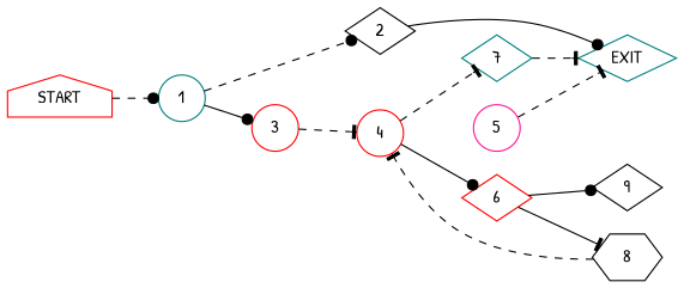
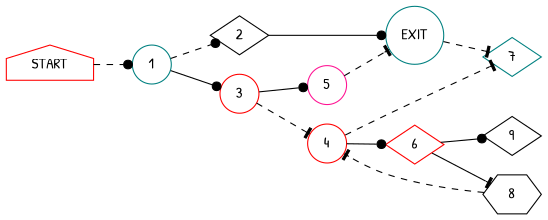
  digraph {
    fontname="Patrick Hand"
    rankdir=LR
    node [color=red fontname="Patrick Hand" shape=circle]
    edge [arrowhead=dot fontname="Patrick Hand" style=dashed]
    n1 [label=START shape=house]
    1 [color=teal]
    2 [color=black shape=diamond]
    3
-   n5 [color=teal label=EXIT shape=diamond]
+   n5 [color=teal label=EXIT]
    4
    5 [color=deeppink]
    6 [shape=diamond]
    7 [color=teal shape=diamond]
    8 [color=black shape=hexagon]
    9 [color=black shape=diamond]
    n1 -> 1
    1 -> 2
    1 -> 3 [style=solid]
    2 -> n5 [style=solid]
    3 -> 4 [arrowhead=tee]
+   3 -> 5 [style=solid]
    4 -> 6 [style=solid]
    4 -> 7 [arrowhead=tee]
    5 -> n5 [arrowhead=tee]
    6 -> 8 [arrowhead=tee style=solid]
    6 -> 9 [style=solid]
-   7 -> n5 [arrowhead=tee]
+   n5 -> 7 [arrowhead=tee]
    8 -> 4 [arrowhead=tee]
  }
